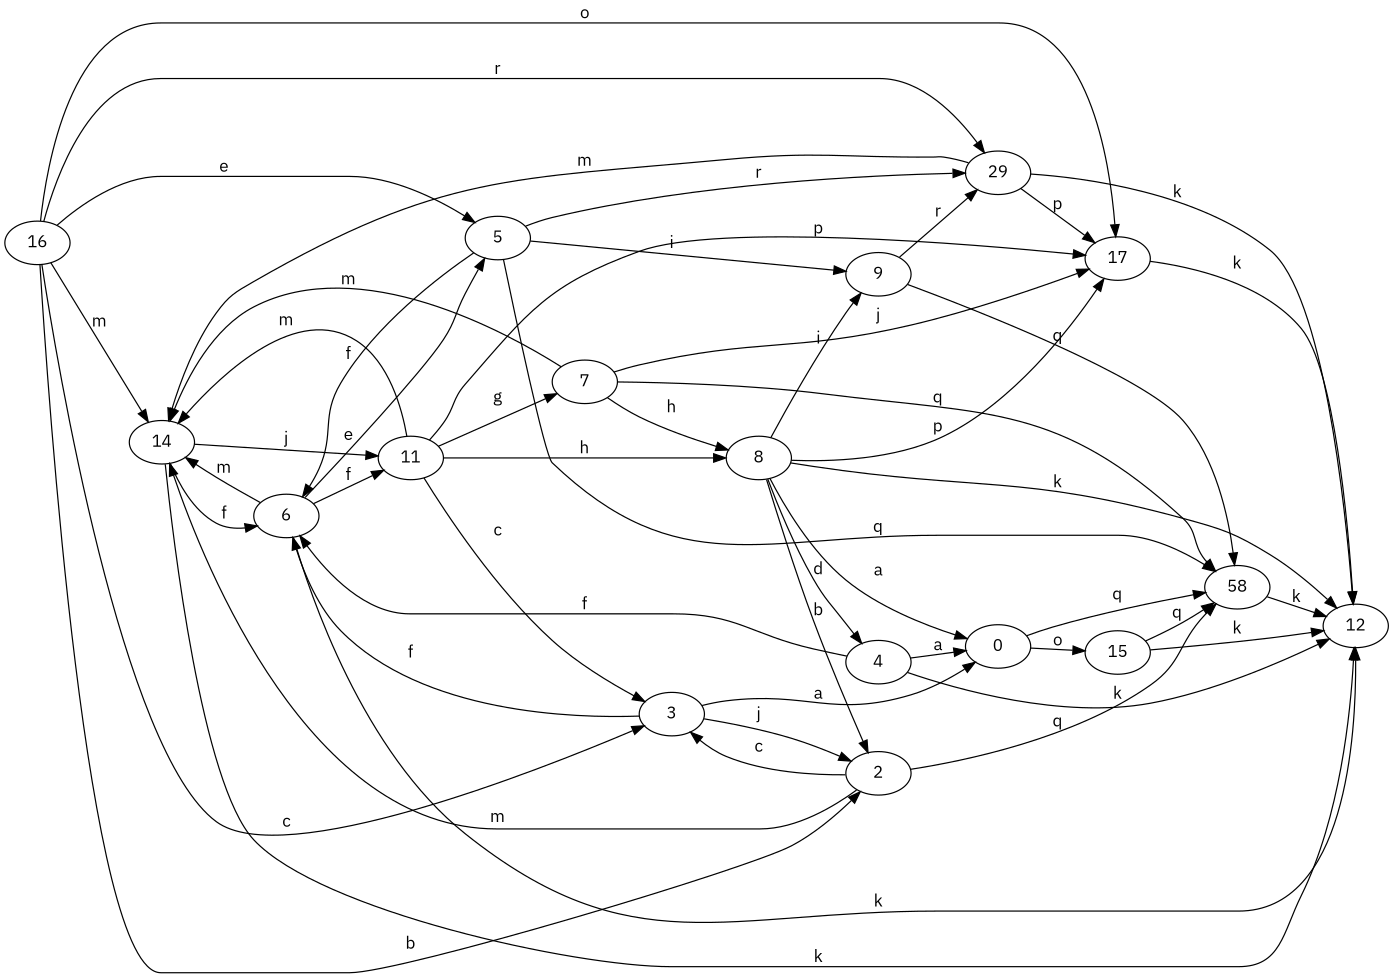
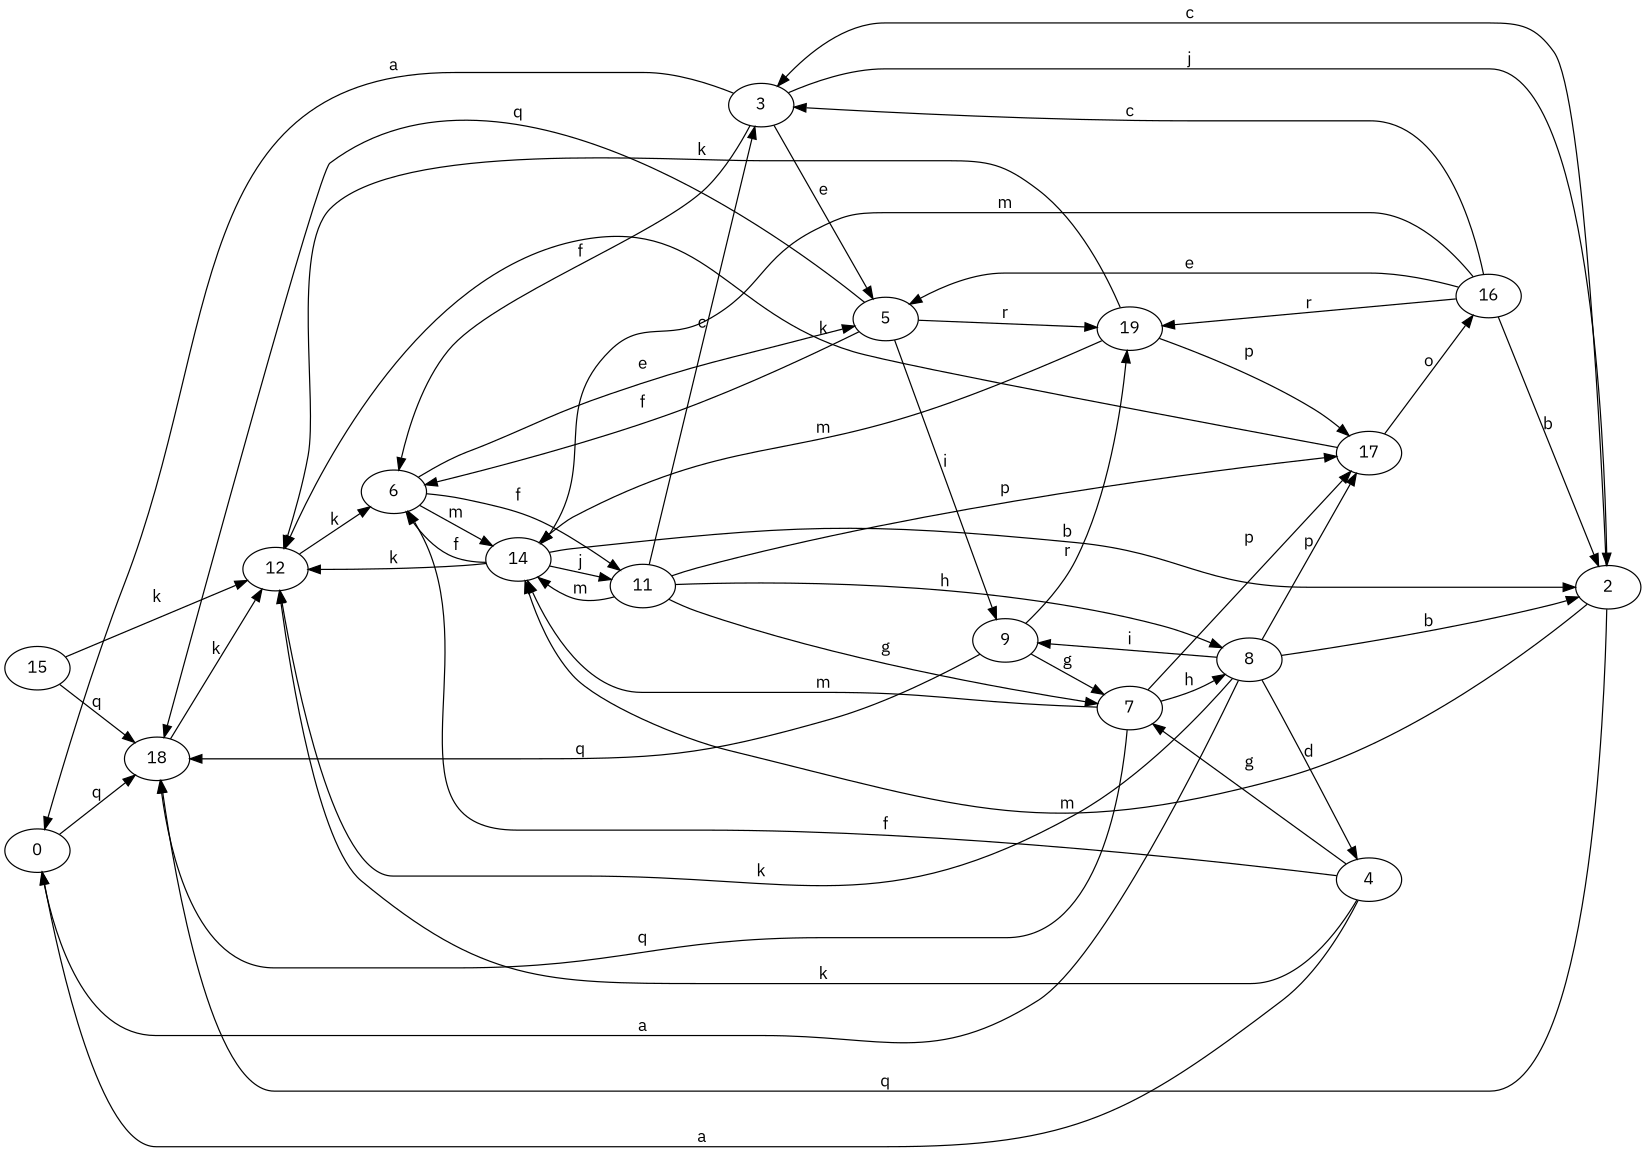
  strict digraph {
    fontname="IBM Plex Sans"
    rankdir=LR
    node [fontname="IBM Plex Sans"]
    edge [fontname="IBM Plex Sans"]
    0
    15
-   18 [label=58]
+   18
    12
    2
    3
    14
    5
    6
    4
    7
    11
    9
-   19 [label=29]
+   19
    8
    17
    16
-   0 -> 15 [label=o]
    0 -> 18 [label=q]
    15 -> 18 [label=q]
    15 -> 12 [label=k]
    18 -> 12 [label=k]
    2 -> 18 [label=q]
    2 -> 3 [label=c]
    2 -> 14 [label=m]
    3 -> 0 [label=a]
    3 -> 2 [label=j]
+   3 -> 5 [label=e]
    3 -> 6 [label=f]
    14 -> 12 [label=k]
+   14 -> 2 [label=b]
    14 -> 6 [label=f]
    14 -> 11 [label=j]
    5 -> 18 [label=q]
    5 -> 6 [label=f]
    5 -> 9 [label=i]
    5 -> 19 [label=r]
-   6 -> 12 [label=k]
+   12 -> 6 [label=k]
    6 -> 14 [label=m]
    6 -> 5 [label=e]
    6 -> 11 [label=f]
    4 -> 0 [label=a]
    4 -> 12 [label=k]
    4 -> 6 [label=f]
+   4 -> 7 [label=g]
    7 -> 18 [label=q]
    7 -> 14 [label=m]
    7 -> 8 [label=h]
-   7 -> 17 [label=j]
+   7 -> 17 [label=p]
    11 -> 3 [label=c]
    11 -> 14 [label=m]
    11 -> 7 [label=g]
    11 -> 8 [label=h]
    11 -> 17 [label=p]
    9 -> 18 [label=q]
+   9 -> 7 [label=g]
    9 -> 19 [label=r]
    19 -> 12 [label=k]
    19 -> 14 [label=m]
    19 -> 17 [label=p]
    8 -> 0 [label=a]
    8 -> 12 [label=k]
    8 -> 2 [label=b]
    8 -> 4 [label=d]
    8 -> 9 [label=i]
    8 -> 17 [label=p]
    17 -> 12 [label=k]
-   16 -> 17 [label=o]
+   17 -> 16 [label=o]
    16 -> 2 [label=b]
    16 -> 3 [label=c]
    16 -> 14 [label=m]
    16 -> 5 [label=e]
    16 -> 19 [label=r]
  }
